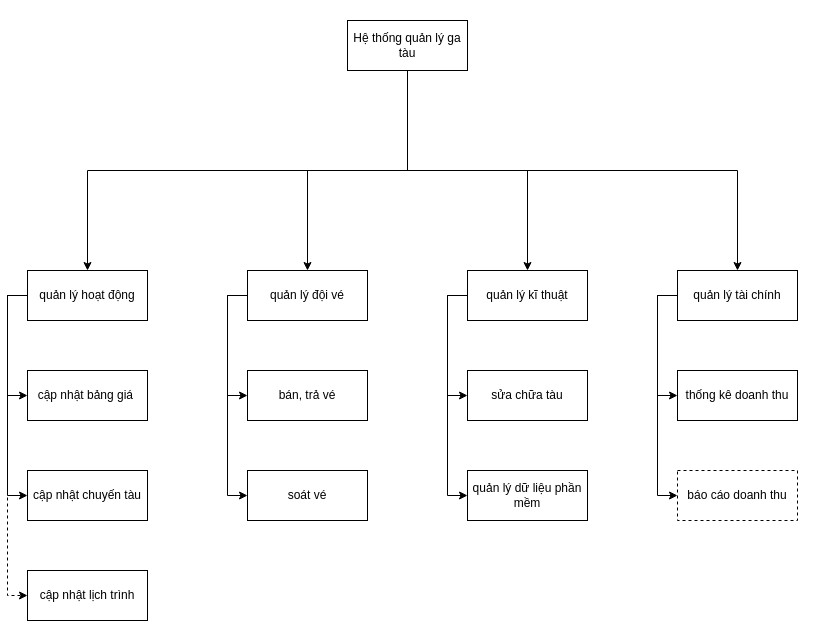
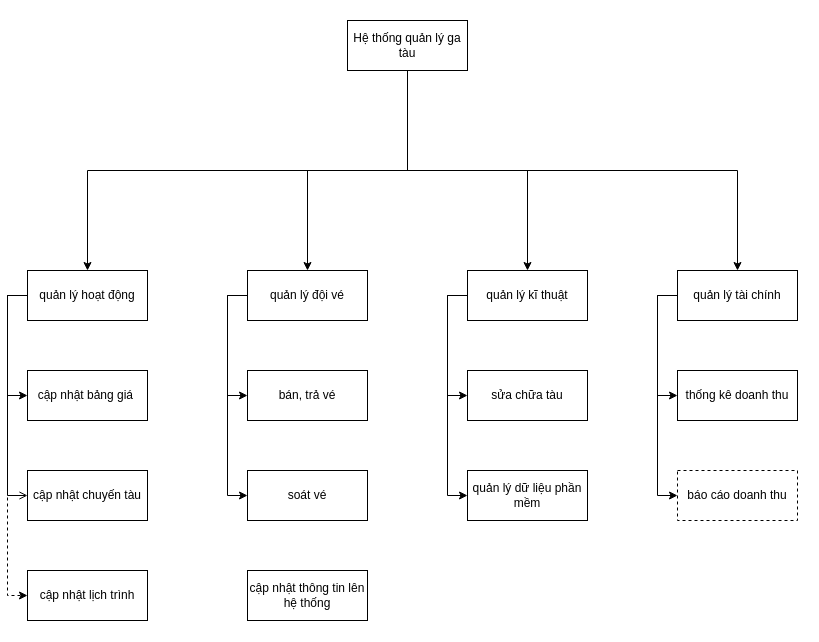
  <mxCell id="0" />
  <mxCell id="1" parent="0" />
  <mxCell id="2" style="edgeStyle=orthogonalEdgeStyle;rounded=0;orthogonalLoop=1;jettySize=auto;html=1;exitX=0.5;exitY=1;exitDx=0;exitDy=0;entryX=0.5;entryY=0;entryDx=0;entryDy=0;" edge="1" parent="1" source="6" target="20"><mxGeometry relative="1" as="geometry"><Array as="points"><mxPoint x="400" y="170" /><mxPoint x="80" y="170" /></Array></mxGeometry></mxCell>
  <mxCell id="3" style="edgeStyle=orthogonalEdgeStyle;rounded=0;orthogonalLoop=1;jettySize=auto;html=1;exitX=0.5;exitY=1;exitDx=0;exitDy=0;entryX=0.5;entryY=0;entryDx=0;entryDy=0;" edge="1" parent="1" source="6" target="9"><mxGeometry relative="1" as="geometry" /></mxCell>
  <mxCell id="4" style="edgeStyle=orthogonalEdgeStyle;rounded=0;orthogonalLoop=1;jettySize=auto;html=1;exitX=0.75;exitY=1;exitDx=0;exitDy=0;entryX=0.5;entryY=0;entryDx=0;entryDy=0;" edge="1" parent="1" source="6" target="27"><mxGeometry relative="1" as="geometry"><Array as="points"><mxPoint x="400" y="70" /><mxPoint x="400" y="170" /><mxPoint x="730" y="170" /></Array></mxGeometry></mxCell>
  <mxCell id="5" style="edgeStyle=orthogonalEdgeStyle;rounded=0;orthogonalLoop=1;jettySize=auto;html=1;exitX=0.25;exitY=1;exitDx=0;exitDy=0;entryX=0.5;entryY=0;entryDx=0;entryDy=0;" edge="1" parent="1" source="6" target="15"><mxGeometry relative="1" as="geometry"><Array as="points"><mxPoint x="400" y="70" /><mxPoint x="400" y="170" /><mxPoint x="300" y="170" /></Array></mxGeometry></mxCell>
  <mxCell id="6" value="Hệ thống quản lý ga tàu" style="rounded=0;whiteSpace=wrap;html=1;" vertex="1" parent="1"><mxGeometry x="340" y="20" width="120" height="50" as="geometry" /></mxCell>
  <mxCell id="7" style="edgeStyle=orthogonalEdgeStyle;rounded=0;orthogonalLoop=1;jettySize=auto;html=1;exitX=0;exitY=0.5;exitDx=0;exitDy=0;entryX=0;entryY=0.5;entryDx=0;entryDy=0;" edge="1" parent="1" source="9" target="23"><mxGeometry relative="1" as="geometry" /></mxCell>
  <mxCell id="8" style="edgeStyle=orthogonalEdgeStyle;rounded=0;orthogonalLoop=1;jettySize=auto;html=1;exitX=0;exitY=0.5;exitDx=0;exitDy=0;entryX=0;entryY=0.5;entryDx=0;entryDy=0;" edge="1" parent="1" source="9" target="24"><mxGeometry relative="1" as="geometry" /></mxCell>
  <mxCell id="9" value="quản lý kĩ thuật" style="rounded=0;whiteSpace=wrap;html=1;" vertex="1" parent="1"><mxGeometry x="460" y="270" width="120" height="50" as="geometry" /></mxCell>
+ <mxCell id="10" value="cập nhật thông tin lên hệ thống" style="rounded=0;whiteSpace=wrap;html=1;" vertex="1" parent="1"><mxGeometry x="240" y="570" width="120" height="50" as="geometry" /></mxCell>
  <mxCell id="11" value="soát vé" style="rounded=0;whiteSpace=wrap;html=1;" vertex="1" parent="1"><mxGeometry x="240" y="470" width="120" height="50" as="geometry" /></mxCell>
  <mxCell id="12" value="bán, trả vé" style="rounded=0;whiteSpace=wrap;html=1;" vertex="1" parent="1"><mxGeometry x="240" y="370" width="120" height="50" as="geometry" /></mxCell>
  <mxCell id="13" style="edgeStyle=orthogonalEdgeStyle;rounded=0;orthogonalLoop=1;jettySize=auto;html=1;exitX=0;exitY=0.5;exitDx=0;exitDy=0;entryX=0;entryY=0.5;entryDx=0;entryDy=0;" edge="1" parent="1" source="15" target="12"><mxGeometry relative="1" as="geometry" /></mxCell>
  <mxCell id="14" style="edgeStyle=orthogonalEdgeStyle;rounded=0;orthogonalLoop=1;jettySize=auto;html=1;exitX=0;exitY=0.5;exitDx=0;exitDy=0;entryX=0;entryY=0.5;entryDx=0;entryDy=0;" edge="1" parent="1" source="15" target="11"><mxGeometry relative="1" as="geometry" /></mxCell>
  <mxCell id="15" value="quản lý đội vé" style="rounded=0;whiteSpace=wrap;html=1;" vertex="1" parent="1"><mxGeometry x="240" y="270" width="120" height="50" as="geometry" /></mxCell>
  <mxCell id="16" value="cập nhật lịch trình" style="rounded=0;whiteSpace=wrap;html=1;" vertex="1" parent="1"><mxGeometry x="20" y="570" width="120" height="50" as="geometry" /></mxCell>
  <mxCell id="17" style="edgeStyle=orthogonalEdgeStyle;rounded=0;orthogonalLoop=1;jettySize=auto;html=1;exitX=0;exitY=0.5;exitDx=0;exitDy=0;entryX=0;entryY=0.5;entryDx=0;entryDy=0;" edge="1" parent="1" source="20" target="22"><mxGeometry relative="1" as="geometry" /></mxCell>
- <mxCell id="18" style="edgeStyle=orthogonalEdgeStyle;rounded=0;orthogonalLoop=1;jettySize=auto;html=1;exitX=0;exitY=0.5;exitDx=0;exitDy=0;entryX=0;entryY=0.5;entryDx=0;entryDy=0;" edge="1" parent="1" source="20" target="21"><mxGeometry relative="1" as="geometry" /></mxCell>
+ <mxCell id="18" style="edgeStyle=orthogonalEdgeStyle;rounded=0;orthogonalLoop=1;jettySize=auto;html=1;exitX=0;exitY=0.5;exitDx=0;exitDy=0;entryX=0;entryY=0.5;entryDx=0;entryDy=0;endArrow=open;" edge="1" parent="1" source="20" target="21"><mxGeometry relative="1" as="geometry" /></mxCell>
  <mxCell id="19" style="edgeStyle=orthogonalEdgeStyle;rounded=0;orthogonalLoop=1;jettySize=auto;html=1;exitX=0;exitY=0.5;exitDx=0;exitDy=0;entryX=0;entryY=0.5;entryDx=0;entryDy=0;dashed=1;" edge="1" parent="1" source="20" target="16"><mxGeometry relative="1" as="geometry" /></mxCell>
  <mxCell id="20" value="quản lý hoạt động" style="rounded=0;whiteSpace=wrap;html=1;" vertex="1" parent="1"><mxGeometry x="20" y="270" width="120" height="50" as="geometry" /></mxCell>
  <mxCell id="21" value="cập nhật chuyến tàu" style="rounded=0;whiteSpace=wrap;html=1;" vertex="1" parent="1"><mxGeometry x="20" y="470" width="120" height="50" as="geometry" /></mxCell>
  <mxCell id="22" value="cập nhật bảng giá&amp;nbsp;" style="rounded=0;whiteSpace=wrap;html=1;" vertex="1" parent="1"><mxGeometry x="20" y="370" width="120" height="50" as="geometry" /></mxCell>
  <mxCell id="23" value="sửa chữa tàu" style="rounded=0;whiteSpace=wrap;html=1;" vertex="1" parent="1"><mxGeometry x="460" y="370" width="120" height="50" as="geometry" /></mxCell>
  <mxCell id="24" value="quản lý dữ liệu phần mềm" style="rounded=0;whiteSpace=wrap;html=1;" vertex="1" parent="1"><mxGeometry x="460" y="470" width="120" height="50" as="geometry" /></mxCell>
  <mxCell id="25" style="edgeStyle=orthogonalEdgeStyle;rounded=0;orthogonalLoop=1;jettySize=auto;html=1;exitX=0;exitY=0.5;exitDx=0;exitDy=0;entryX=0;entryY=0.5;entryDx=0;entryDy=0;" edge="1" parent="1" source="27" target="29"><mxGeometry relative="1" as="geometry" /></mxCell>
  <mxCell id="26" style="edgeStyle=orthogonalEdgeStyle;rounded=0;orthogonalLoop=1;jettySize=auto;html=1;exitX=0;exitY=0.5;exitDx=0;exitDy=0;entryX=0;entryY=0.5;entryDx=0;entryDy=0;" edge="1" parent="1" source="27" target="28"><mxGeometry relative="1" as="geometry" /></mxCell>
  <mxCell id="27" value="quản lý tài chính" style="rounded=0;whiteSpace=wrap;html=1;" vertex="1" parent="1"><mxGeometry x="670" y="270" width="120" height="50" as="geometry" /></mxCell>
  <mxCell id="28" value="báo cáo doanh thu" style="rounded=0;whiteSpace=wrap;html=1;dashed=1;" vertex="1" parent="1"><mxGeometry x="670" y="470" width="120" height="50" as="geometry" /></mxCell>
  <mxCell id="29" value="thống kê doanh thu" style="rounded=0;whiteSpace=wrap;html=1;" vertex="1" parent="1"><mxGeometry x="670" y="370" width="120" height="50" as="geometry" /></mxCell>
